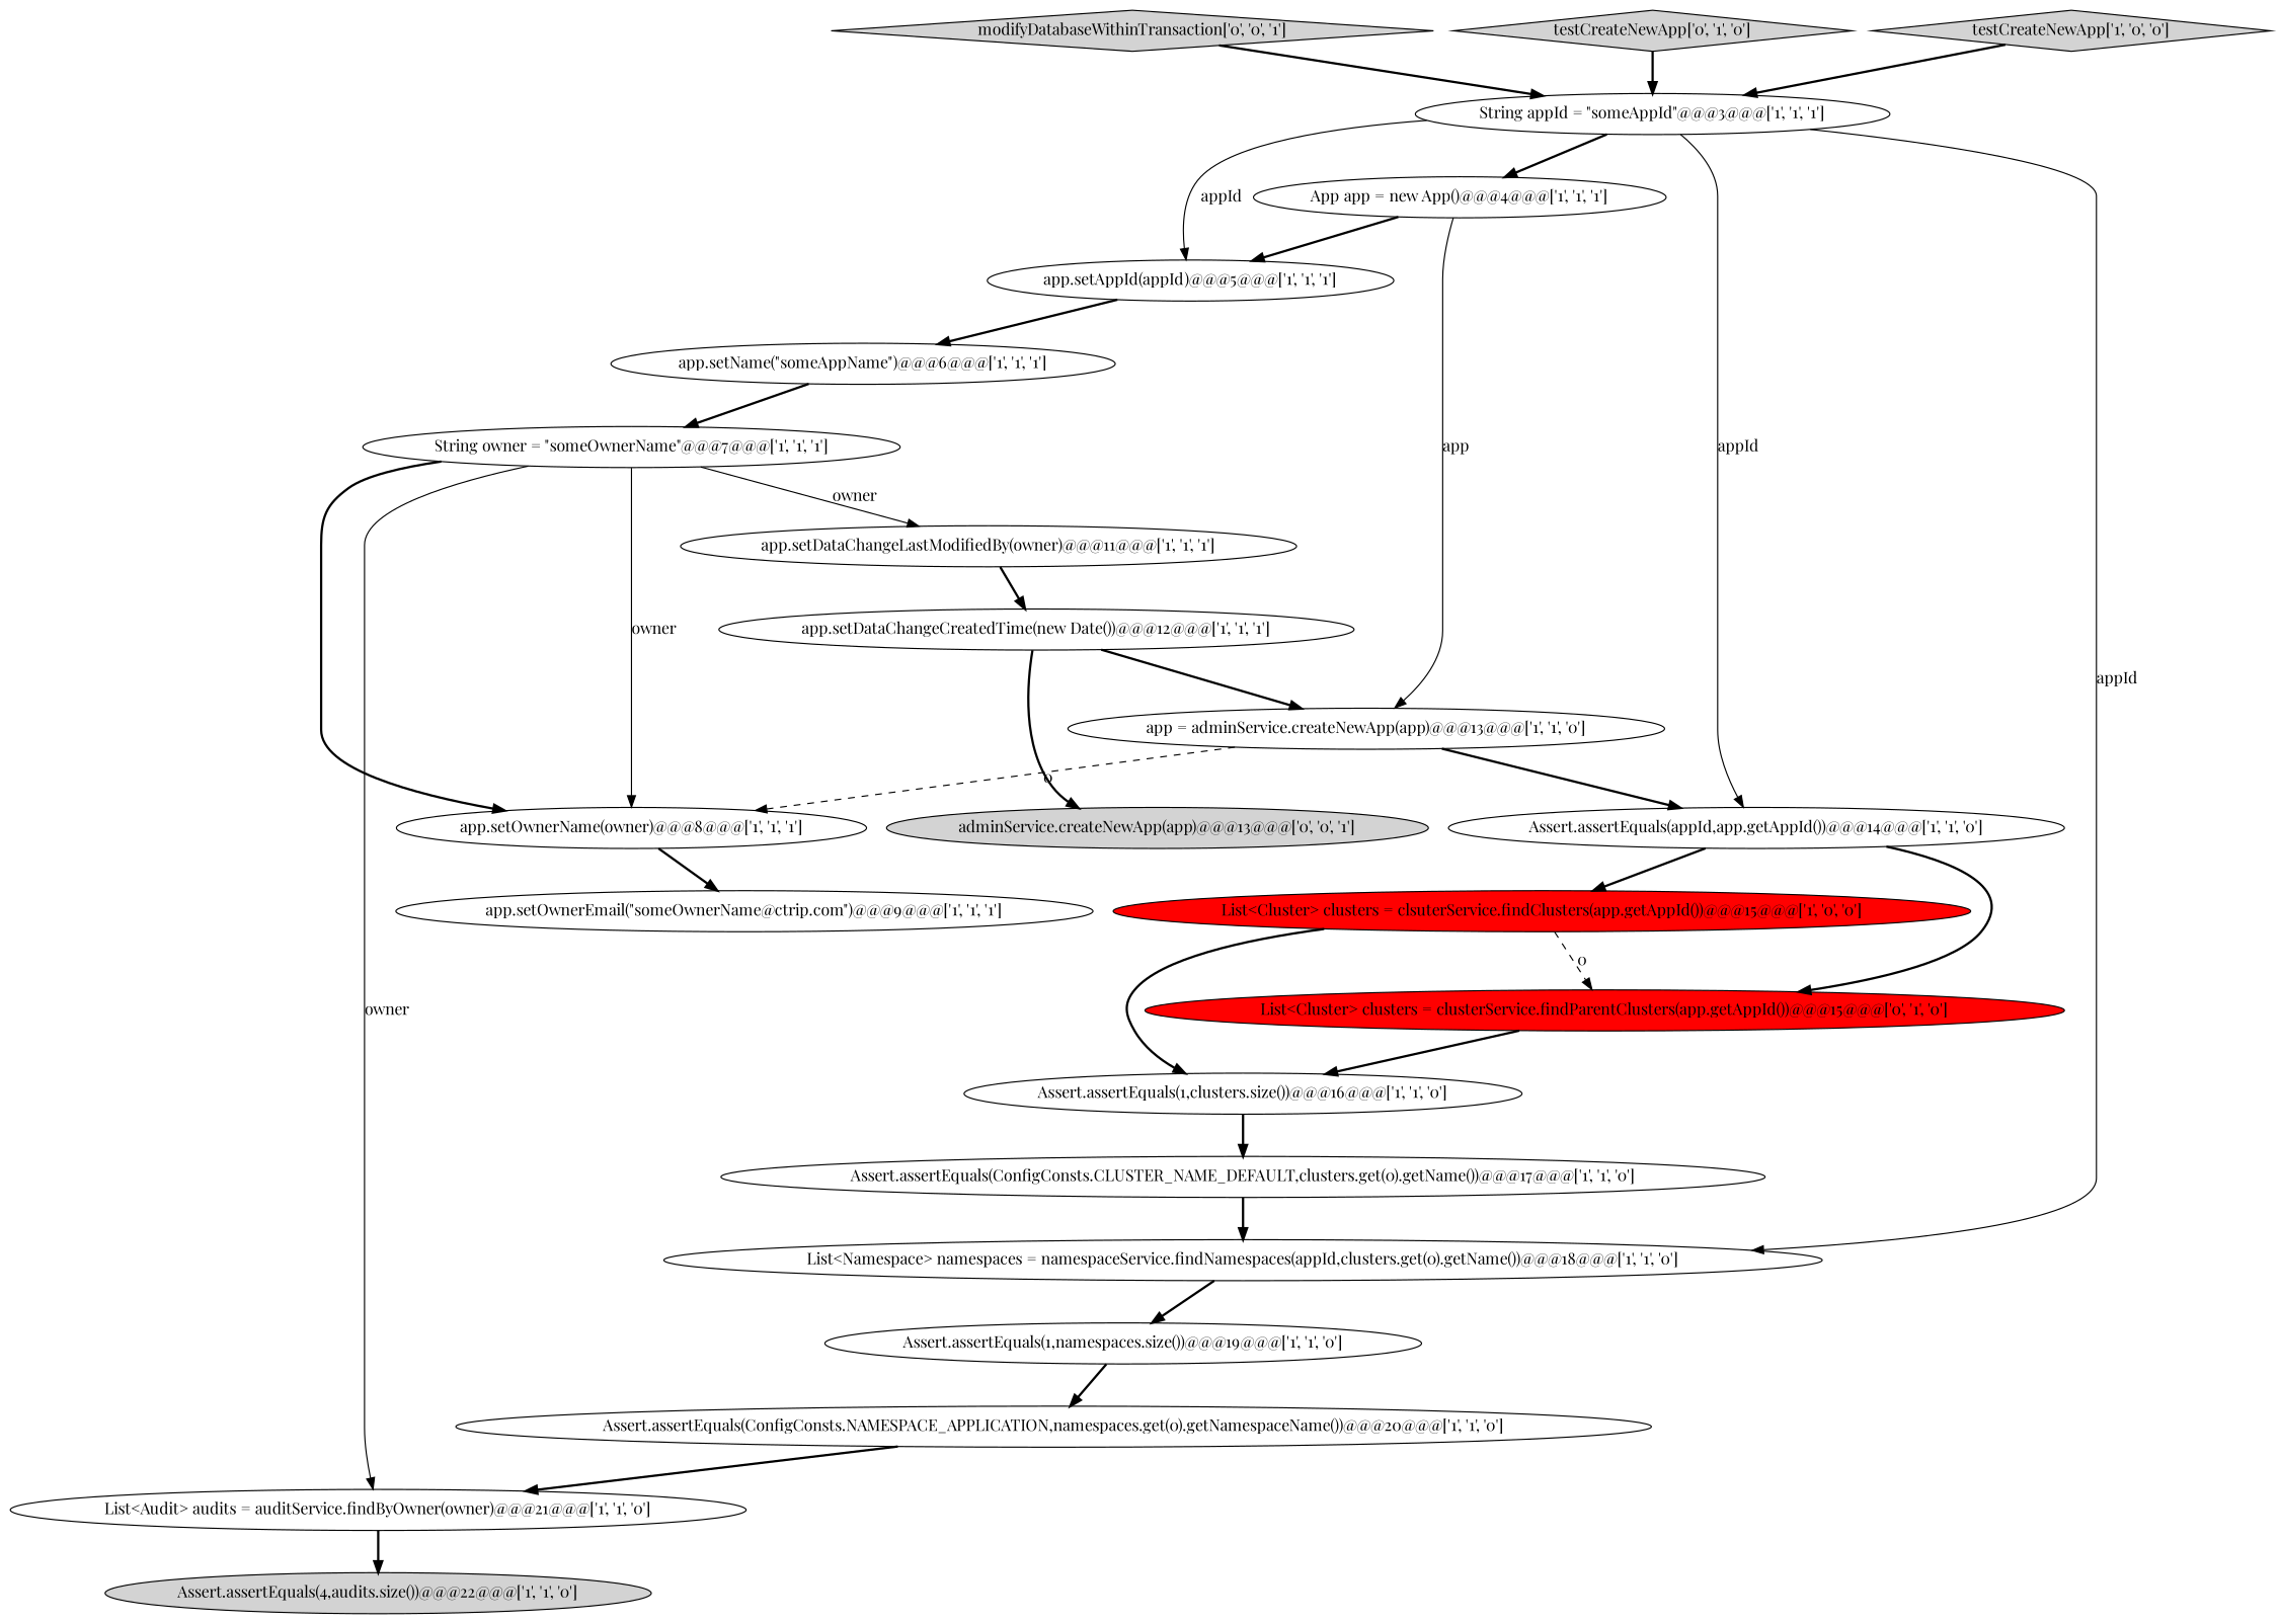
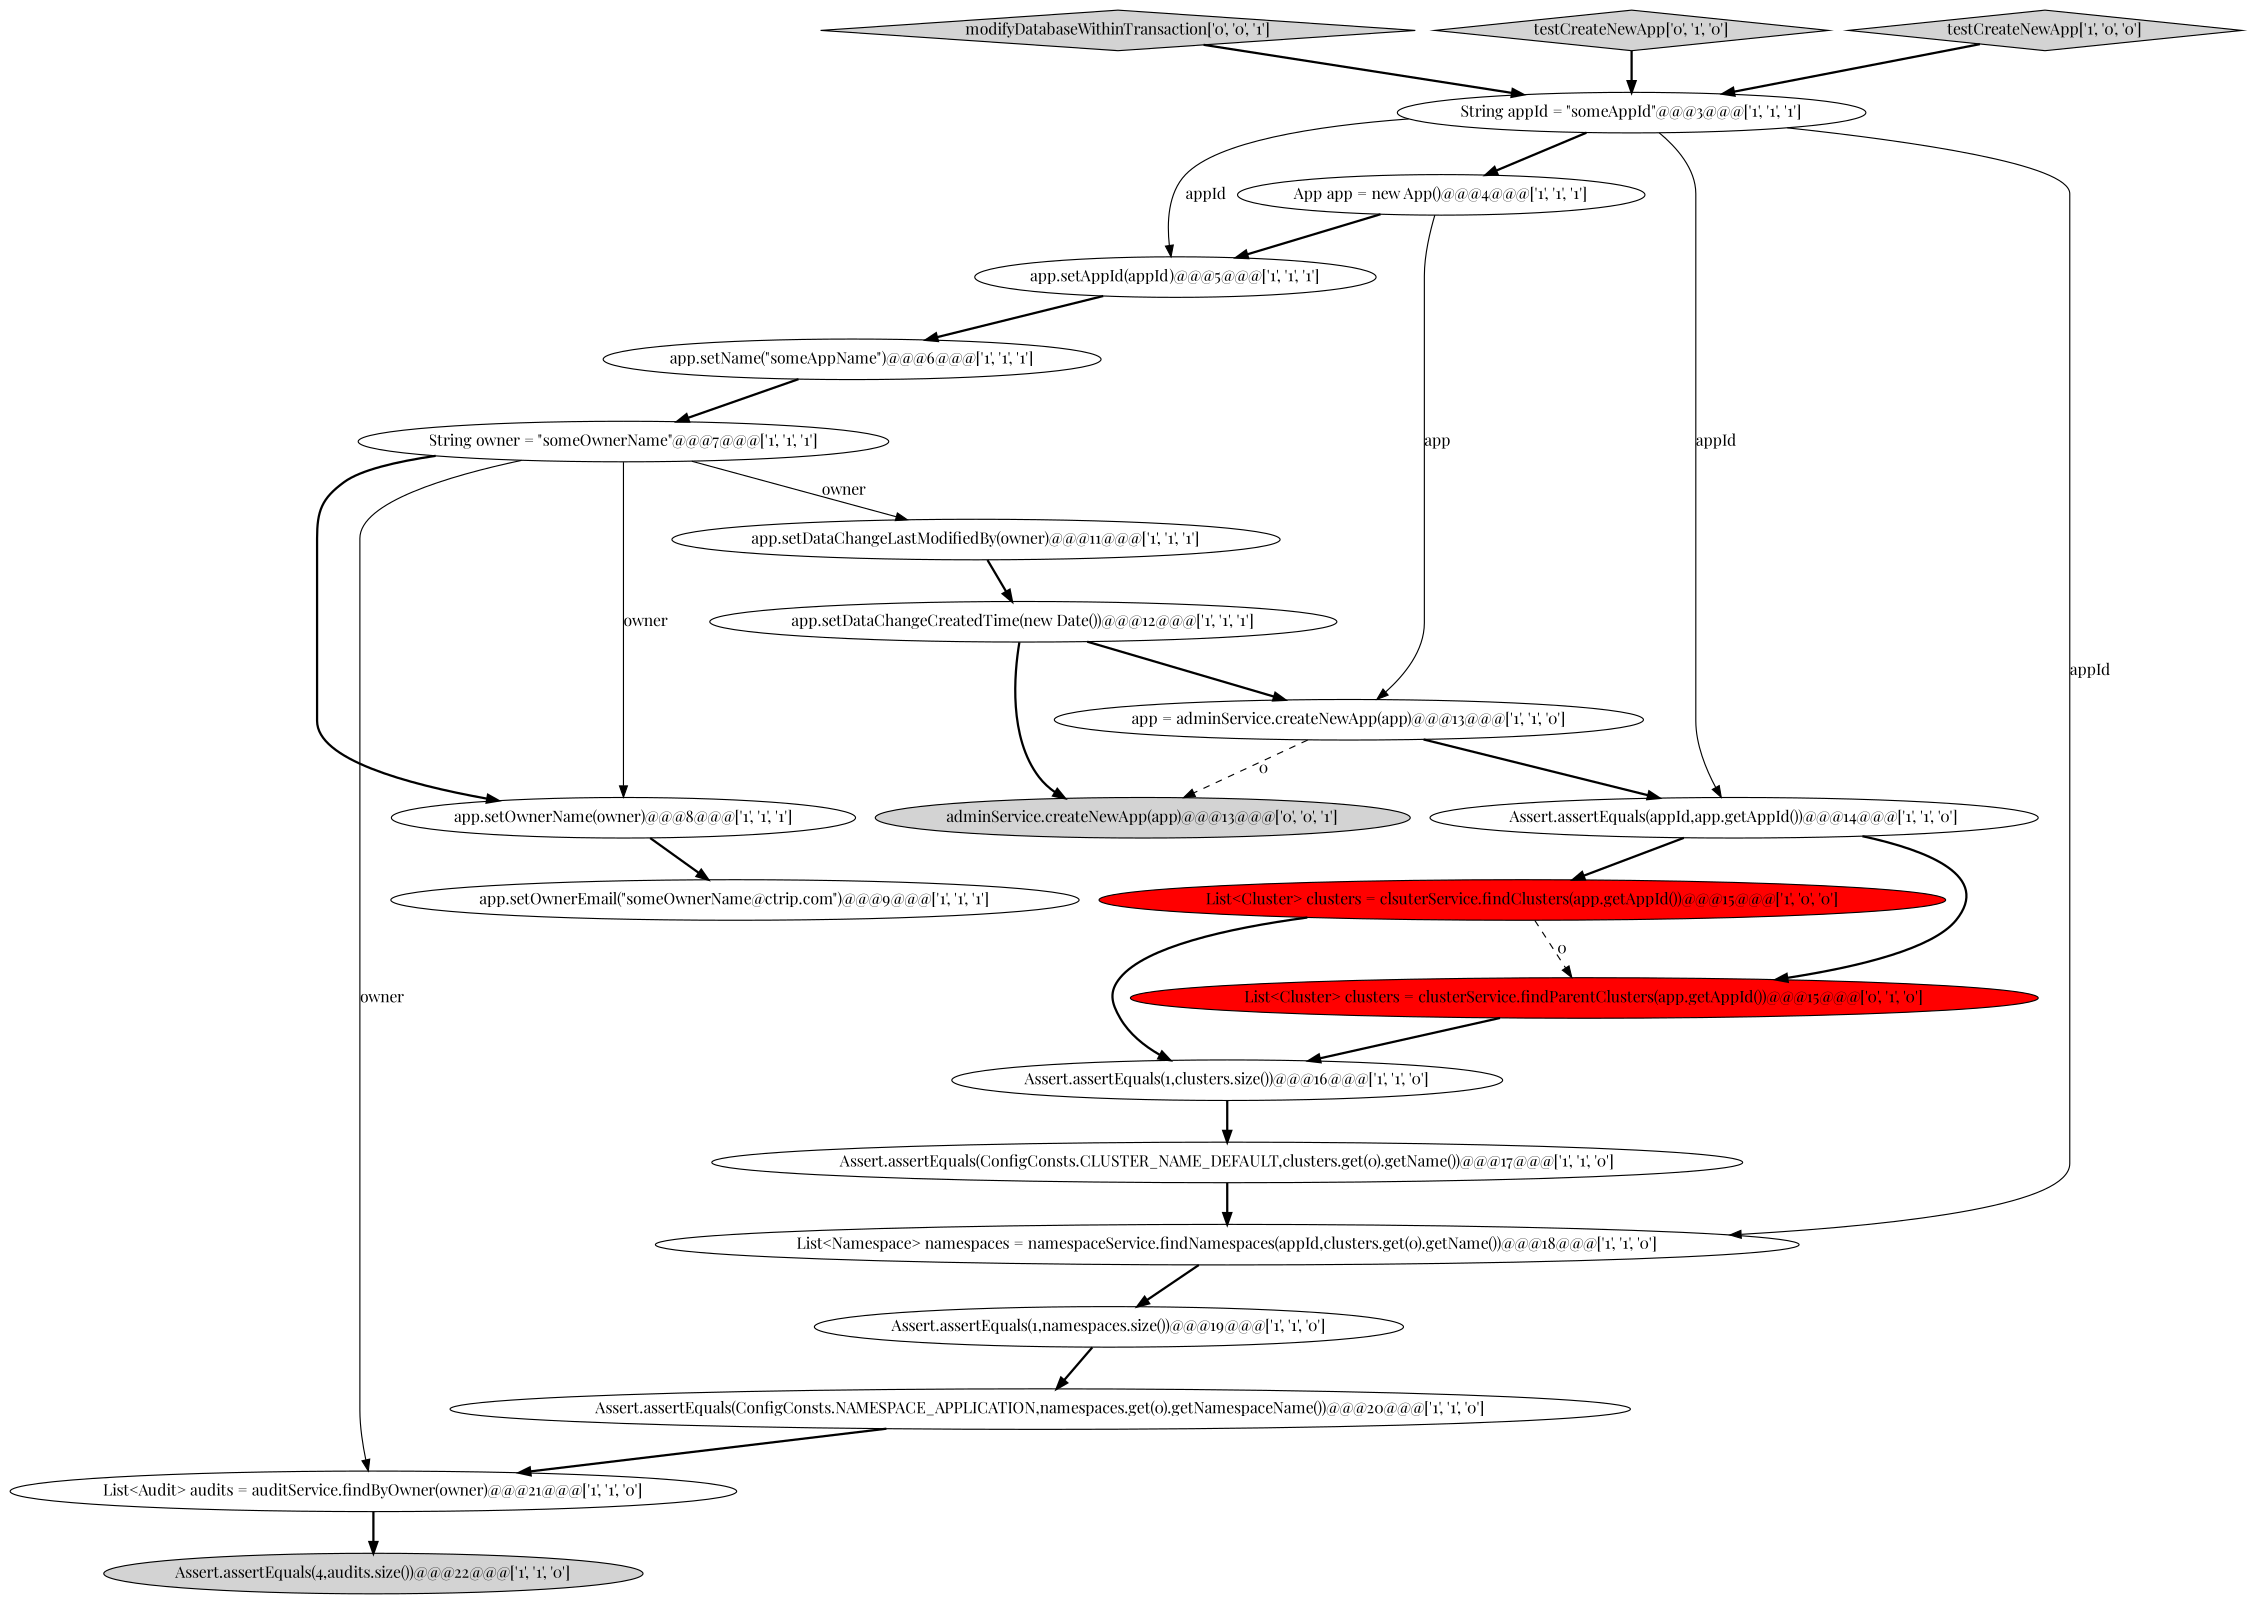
  digraph {
    fontname="Playfair Display"
    node [fillcolor=white fontname="Playfair Display" shape=ellipse style=filled]
    edge [fontname="Playfair Display" style=bold]
    n1 [label="Assert.assertEquals(appId,app.getAppId())@@@14@@@['1', '1', '0']"]
    n2 [fillcolor=red label="List<Cluster> clusters = clsuterService.findClusters(app.getAppId())@@@15@@@['1', '0', '0']"]
    n3 [fillcolor=red label="List<Cluster> clusters = clusterService.findParentClusters(app.getAppId())@@@15@@@['0', '1', '0']"]
    n4 [label="Assert.assertEquals(1,clusters.size())@@@16@@@['1', '1', '0']"]
    n5 [label="app.setAppId(appId)@@@5@@@['1', '1', '1']"]
    n6 [label="app.setName(\"someAppName\")@@@6@@@['1', '1', '1']"]
    n7 [label="String owner = \"someOwnerName\"@@@7@@@['1', '1', '1']"]
    n8 [fillcolor=lightgray label="modifyDatabaseWithinTransaction['0', '0', '1']" shape=diamond]
    n9 [label="String appId = \"someAppId\"@@@3@@@['1', '1', '1']"]
    n10 [label="List<Namespace> namespaces = namespaceService.findNamespaces(appId,clusters.get(0).getName())@@@18@@@['1', '1', '0']"]
    n11 [label="App app = new App()@@@4@@@['1', '1', '1']"]
    n12 [label="Assert.assertEquals(1,namespaces.size())@@@19@@@['1', '1', '0']"]
    n13 [label="app = adminService.createNewApp(app)@@@13@@@['1', '1', '0']"]
    n14 [label="Assert.assertEquals(ConfigConsts.NAMESPACE_APPLICATION,namespaces.get(0).getNamespaceName())@@@20@@@['1', '1', '0']"]
    n15 [label="List<Audit> audits = auditService.findByOwner(owner)@@@21@@@['1', '1', '0']"]
    n16 [fillcolor=lightgray label="Assert.assertEquals(4,audits.size())@@@22@@@['1', '1', '0']"]
    n17 [label="Assert.assertEquals(ConfigConsts.CLUSTER_NAME_DEFAULT,clusters.get(0).getName())@@@17@@@['1', '1', '0']"]
    n18 [label="app.setDataChangeLastModifiedBy(owner)@@@11@@@['1', '1', '1']"]
    n19 [label="app.setOwnerName(owner)@@@8@@@['1', '1', '1']"]
    n20 [label="app.setDataChangeCreatedTime(new Date())@@@12@@@['1', '1', '1']"]
    n21 [label="app.setOwnerEmail(\"someOwnerName@ctrip.com\")@@@9@@@['1', '1', '1']"]
    n22 [fillcolor=lightgray label="adminService.createNewApp(app)@@@13@@@['0', '0', '1']"]
    n23 [fillcolor=lightgray label="testCreateNewApp['0', '1', '0']" shape=diamond]
    n24 [fillcolor=lightgray label="testCreateNewApp['1', '0', '0']" shape=diamond]
    n1 -> n2
    n1 -> n3
    n2 -> n3 [label=0 style=dashed]
    n2 -> n4
    n3 -> n4
    n4 -> n17
    n5 -> n6
    n6 -> n7
    n7 -> n15 [label=owner style=solid]
    n7 -> n18 [label=owner style=solid]
    n7 -> n19 [label=owner style=solid]
    n7 -> n19
    n8 -> n9
    n9 -> n1 [label=appId style=solid]
    n9 -> n5 [label=appId style=solid]
    n9 -> n10 [label=appId style=solid]
    n9 -> n11
    n10 -> n12
    n11 -> n5
    n11 -> n13 [label=app style=solid]
    n12 -> n14
    n13 -> n1
-   n13 -> n19 [label=0 style=dashed]
+   n13 -> n22 [label=0 style=dashed]
    n14 -> n15
    n15 -> n16
    n17 -> n10
    n18 -> n20
    n19 -> n21
    n20 -> n13
    n20 -> n22
    n23 -> n9
    n24 -> n9
  }
